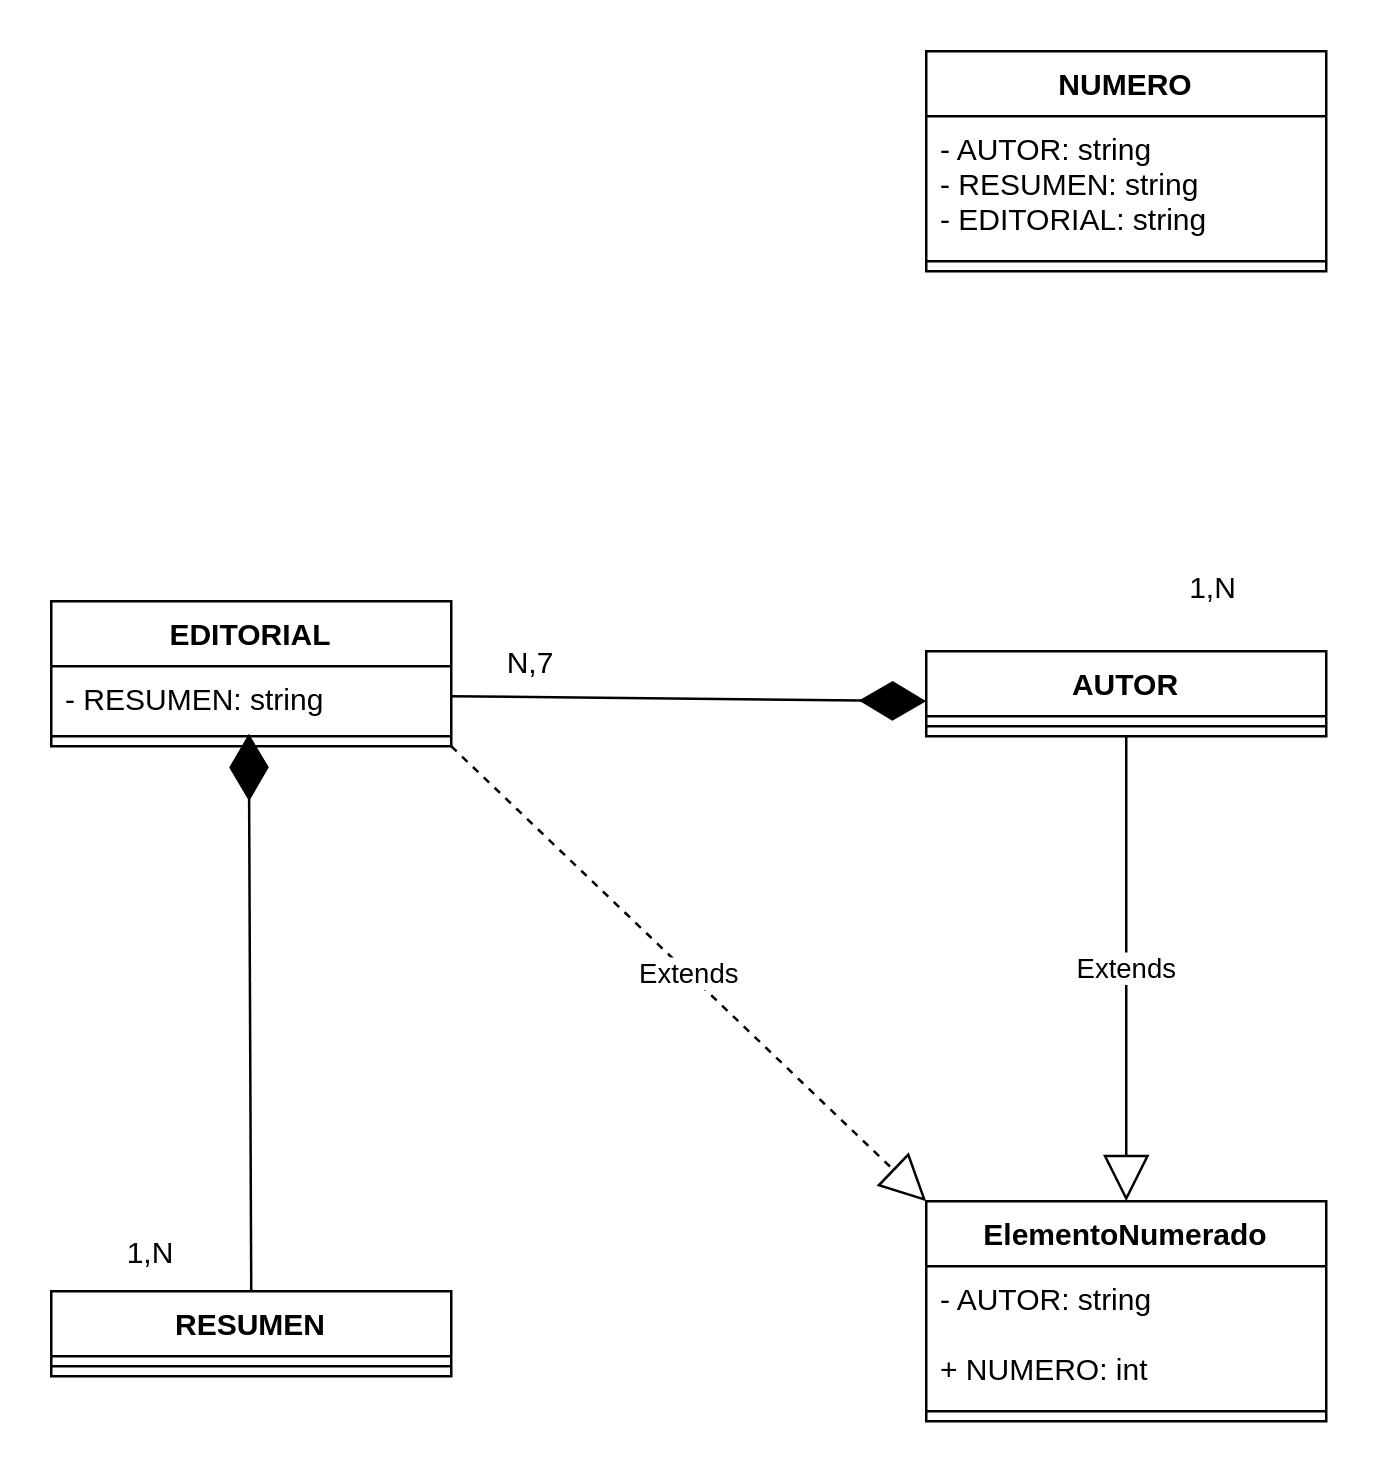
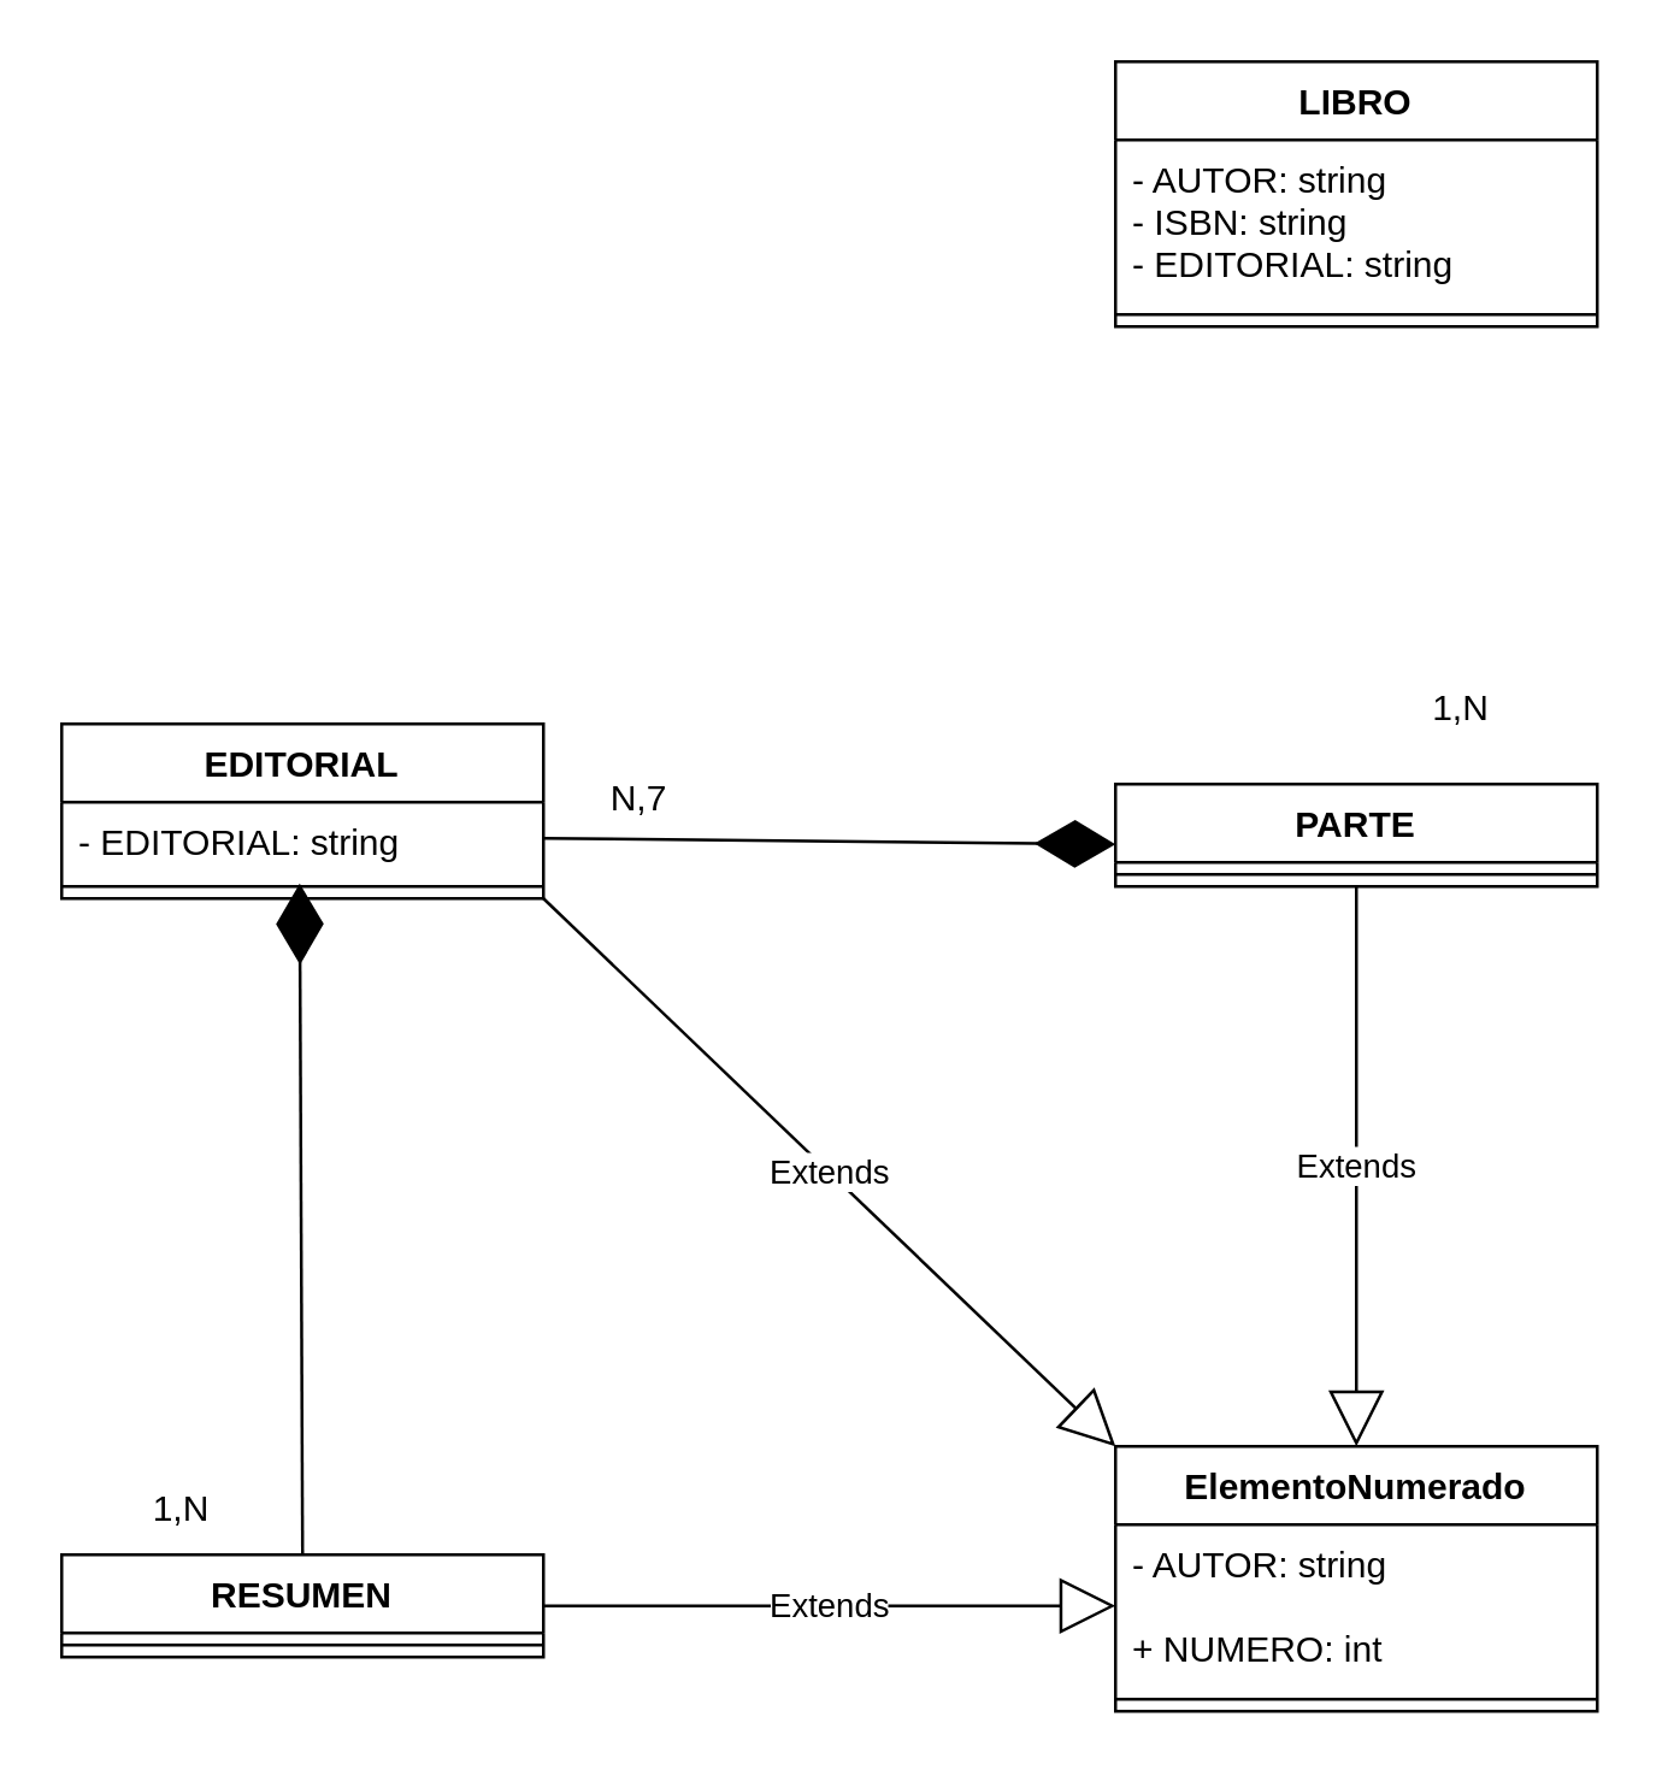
  <mxCell id="0" />
  <mxCell id="1" parent="0" />
- <mxCell id="2" value="NUMERO" style="swimlane;fontStyle=1;align=center;verticalAlign=top;childLayout=stackLayout;horizontal=1;startSize=26;horizontalStack=0;resizeParent=1;resizeParentMax=0;resizeLast=0;collapsible=1;marginBottom=0;" vertex="1" parent="1"><mxGeometry x="370" y="20" width="160" height="88" as="geometry" /></mxCell>
- <mxCell id="3" value="- AUTOR: string&#10;- RESUMEN: string&#10;- EDITORIAL: string&#10;&#10;" style="text;strokeColor=none;fillColor=none;align=left;verticalAlign=top;spacingLeft=4;spacingRight=4;overflow=hidden;rotatable=0;points=[[0,0.5],[1,0.5]];portConstraint=eastwest;" vertex="1" parent="2"><mxGeometry y="26" width="160" height="54" as="geometry" /></mxCell>
+ <mxCell id="2" value="LIBRO" style="swimlane;fontStyle=1;align=center;verticalAlign=top;childLayout=stackLayout;horizontal=1;startSize=26;horizontalStack=0;resizeParent=1;resizeParentMax=0;resizeLast=0;collapsible=1;marginBottom=0;" vertex="1" parent="1"><mxGeometry x="370" y="20" width="160" height="88" as="geometry" /></mxCell>
+ <mxCell id="3" value="- AUTOR: string&#10;- ISBN: string&#10;- EDITORIAL: string&#10;&#10;" style="text;strokeColor=none;fillColor=none;align=left;verticalAlign=top;spacingLeft=4;spacingRight=4;overflow=hidden;rotatable=0;points=[[0,0.5],[1,0.5]];portConstraint=eastwest;" vertex="1" parent="2"><mxGeometry y="26" width="160" height="54" as="geometry" /></mxCell>
  <mxCell id="4" value="" style="line;strokeWidth=1;fillColor=none;align=left;verticalAlign=middle;spacingTop=-1;spacingLeft=3;spacingRight=3;rotatable=0;labelPosition=right;points=[];portConstraint=eastwest;strokeColor=inherit;" vertex="1" parent="2"><mxGeometry y="80" width="160" height="8" as="geometry" /></mxCell>
- <mxCell id="5" value="AUTOR" style="swimlane;fontStyle=1;align=center;verticalAlign=top;childLayout=stackLayout;horizontal=1;startSize=26;horizontalStack=0;resizeParent=1;resizeParentMax=0;resizeLast=0;collapsible=1;marginBottom=0;" vertex="1" parent="1"><mxGeometry x="370" y="260" width="160" height="34" as="geometry" /></mxCell>
+ <mxCell id="5" value="PARTE" style="swimlane;fontStyle=1;align=center;verticalAlign=top;childLayout=stackLayout;horizontal=1;startSize=26;horizontalStack=0;resizeParent=1;resizeParentMax=0;resizeLast=0;collapsible=1;marginBottom=0;" vertex="1" parent="1"><mxGeometry x="370" y="260" width="160" height="34" as="geometry" /></mxCell>
  <mxCell id="6" value="" style="line;strokeWidth=1;fillColor=none;align=left;verticalAlign=middle;spacingTop=-1;spacingLeft=3;spacingRight=3;rotatable=0;labelPosition=right;points=[];portConstraint=eastwest;strokeColor=inherit;" vertex="1" parent="5"><mxGeometry y="26" width="160" height="8" as="geometry" /></mxCell>
  <mxCell id="7" value="EDITORIAL" style="swimlane;fontStyle=1;align=center;verticalAlign=top;childLayout=stackLayout;horizontal=1;startSize=26;horizontalStack=0;resizeParent=1;resizeParentMax=0;resizeLast=0;collapsible=1;marginBottom=0;" vertex="1" parent="1"><mxGeometry x="20" y="240" width="160" height="58" as="geometry" /></mxCell>
- <mxCell id="8" value="- RESUMEN: string&#10;" style="text;strokeColor=none;fillColor=none;align=left;verticalAlign=top;spacingLeft=4;spacingRight=4;overflow=hidden;rotatable=0;points=[[0,0.5],[1,0.5]];portConstraint=eastwest;" vertex="1" parent="7"><mxGeometry y="26" width="160" height="24" as="geometry" /></mxCell>
+ <mxCell id="8" value="- EDITORIAL: string&#10;" style="text;strokeColor=none;fillColor=none;align=left;verticalAlign=top;spacingLeft=4;spacingRight=4;overflow=hidden;rotatable=0;points=[[0,0.5],[1,0.5]];portConstraint=eastwest;" vertex="1" parent="7"><mxGeometry y="26" width="160" height="24" as="geometry" /></mxCell>
  <mxCell id="9" value="" style="line;strokeWidth=1;fillColor=none;align=left;verticalAlign=middle;spacingTop=-1;spacingLeft=3;spacingRight=3;rotatable=0;labelPosition=right;points=[];portConstraint=eastwest;strokeColor=inherit;" vertex="1" parent="7"><mxGeometry y="50" width="160" height="8" as="geometry" /></mxCell>
  <mxCell id="10" value="RESUMEN" style="swimlane;fontStyle=1;align=center;verticalAlign=top;childLayout=stackLayout;horizontal=1;startSize=26;horizontalStack=0;resizeParent=1;resizeParentMax=0;resizeLast=0;collapsible=1;marginBottom=0;" vertex="1" parent="1"><mxGeometry x="20" y="516" width="160" height="34" as="geometry" /></mxCell>
  <mxCell id="11" value="" style="line;strokeWidth=1;fillColor=none;align=left;verticalAlign=middle;spacingTop=-1;spacingLeft=3;spacingRight=3;rotatable=0;labelPosition=right;points=[];portConstraint=eastwest;strokeColor=inherit;" vertex="1" parent="10"><mxGeometry y="26" width="160" height="8" as="geometry" /></mxCell>
  <mxCell id="12" value="" style="endArrow=diamondThin;endFill=1;endSize=24;html=1;rounded=0;exitX=0.5;exitY=0;exitDx=0;exitDy=0;entryX=0.494;entryY=0.375;entryDx=0;entryDy=0;entryPerimeter=0;" edge="1" parent="1" source="10" target="9"><mxGeometry width="160" relative="1" as="geometry"><mxPoint x="400" y="400" as="sourcePoint" /><mxPoint x="100" y="340" as="targetPoint" /></mxGeometry></mxCell>
  <mxCell id="13" value="" style="endArrow=diamondThin;endFill=1;endSize=24;html=1;rounded=0;exitX=1;exitY=0.5;exitDx=0;exitDy=0;" edge="1" parent="1" source="8"><mxGeometry width="160" relative="1" as="geometry"><mxPoint x="190" y="286.5" as="sourcePoint" /><mxPoint x="370" y="280" as="targetPoint" /></mxGeometry></mxCell>
  <mxCell id="14" value="ElementoNumerado" style="swimlane;fontStyle=1;align=center;verticalAlign=top;childLayout=stackLayout;horizontal=1;startSize=26;horizontalStack=0;resizeParent=1;resizeParentMax=0;resizeLast=0;collapsible=1;marginBottom=0;" vertex="1" parent="1"><mxGeometry x="370" y="480" width="160" height="88" as="geometry" /></mxCell>
  <mxCell id="15" value="- AUTOR: string&#10;&#10;+ NUMERO: int&#10;" style="text;strokeColor=none;fillColor=none;align=left;verticalAlign=top;spacingLeft=4;spacingRight=4;overflow=hidden;rotatable=0;points=[[0,0.5],[1,0.5]];portConstraint=eastwest;" vertex="1" parent="14"><mxGeometry y="26" width="160" height="54" as="geometry" /></mxCell>
  <mxCell id="16" value="" style="line;strokeWidth=1;fillColor=none;align=left;verticalAlign=middle;spacingTop=-1;spacingLeft=3;spacingRight=3;rotatable=0;labelPosition=right;points=[];portConstraint=eastwest;strokeColor=inherit;" vertex="1" parent="14"><mxGeometry y="80" width="160" height="8" as="geometry" /></mxCell>
  <mxCell id="17" value="Extends" style="endArrow=block;endSize=16;endFill=0;html=1;rounded=0;" edge="1" parent="1" source="6" target="14"><mxGeometry width="160" relative="1" as="geometry"><mxPoint x="400" y="400" as="sourcePoint" /><mxPoint x="560" y="400" as="targetPoint" /></mxGeometry></mxCell>
- <mxCell id="19" value="Extends" style="endArrow=block;endSize=16;endFill=0;html=1;rounded=0;entryX=0;entryY=0;entryDx=0;entryDy=0;exitX=1;exitY=1;exitDx=0;exitDy=0;dashed=1;" edge="1" parent="1" source="7" target="14"><mxGeometry width="160" relative="1" as="geometry"><mxPoint x="190" y="400" as="sourcePoint" /><mxPoint x="340" y="370" as="targetPoint" /></mxGeometry></mxCell>
+ <mxCell id="18" value="Extends" style="endArrow=block;endSize=16;endFill=0;html=1;rounded=0;entryX=0;entryY=0.5;entryDx=0;entryDy=0;exitX=1;exitY=0.5;exitDx=0;exitDy=0;" edge="1" parent="1" source="10" target="15"><mxGeometry width="160" relative="1" as="geometry"><mxPoint x="230" y="450" as="sourcePoint" /><mxPoint x="360" y="510" as="targetPoint" /></mxGeometry></mxCell>
+ <mxCell id="19" value="Extends" style="endArrow=block;endSize=16;endFill=0;html=1;rounded=0;entryX=0;entryY=0;entryDx=0;entryDy=0;exitX=1;exitY=1;exitDx=0;exitDy=0;" edge="1" parent="1" source="7" target="14"><mxGeometry width="160" relative="1" as="geometry"><mxPoint x="190" y="400" as="sourcePoint" /><mxPoint x="340" y="370" as="targetPoint" /></mxGeometry></mxCell>
  <mxCell id="20" value="1,N" style="text;html=1;strokeColor=none;fillColor=none;align=center;verticalAlign=middle;whiteSpace=wrap;rounded=0;" vertex="1" parent="1"><mxGeometry x="455" y="220" width="60" height="30" as="geometry" /></mxCell>
  <mxCell id="21" value="1,N" style="text;html=1;strokeColor=none;fillColor=none;align=center;verticalAlign=middle;whiteSpace=wrap;rounded=0;" vertex="1" parent="1"><mxGeometry x="30" y="486" width="60" height="30" as="geometry" /></mxCell>
  <mxCell id="22" value="N,7" style="text;html=1;strokeColor=none;fillColor=none;align=center;verticalAlign=middle;whiteSpace=wrap;rounded=0;" vertex="1" parent="1"><mxGeometry x="182" y="250" width="60" height="30" as="geometry" /></mxCell>
